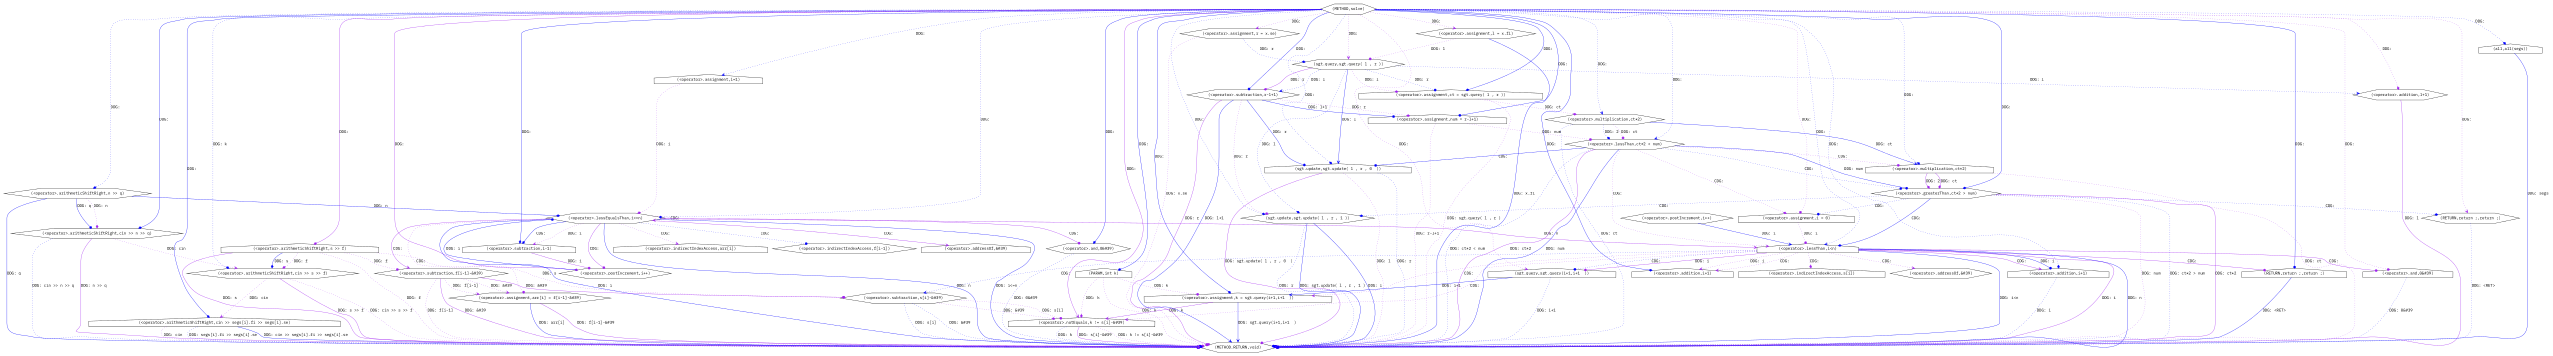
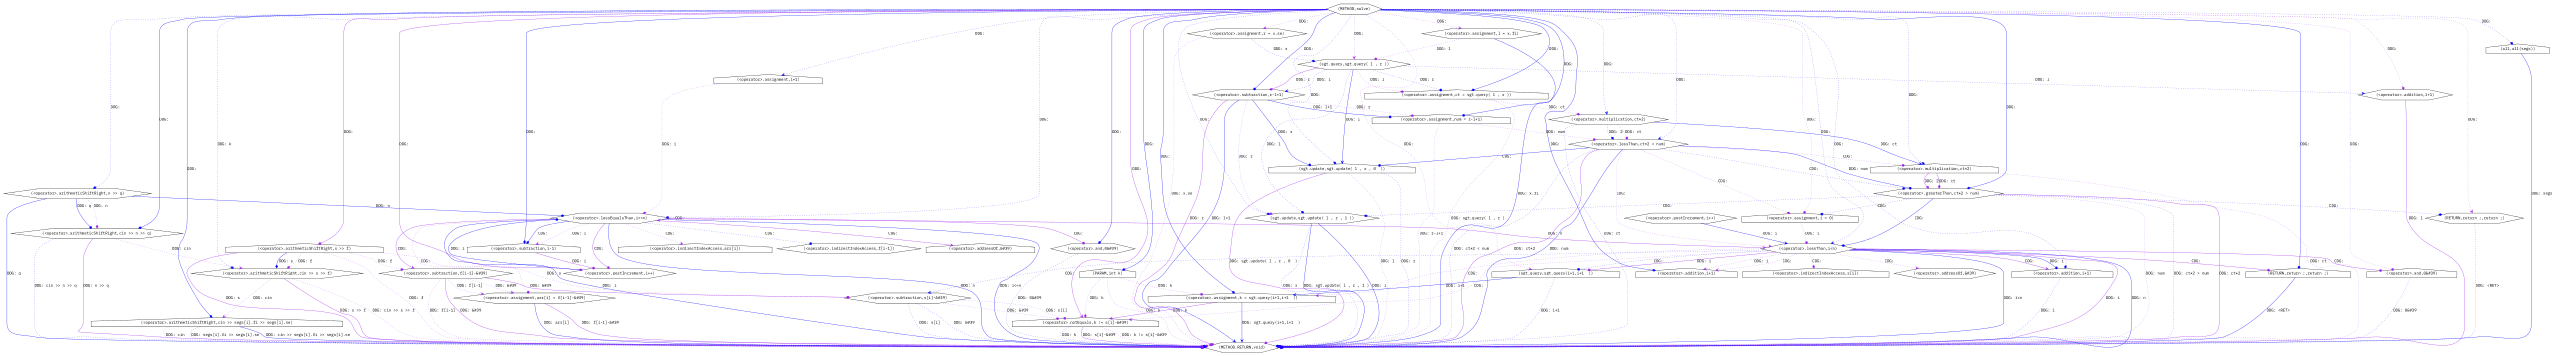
  digraph {
    fontname="IBM Plex Mono"
    node [fontname="IBM Plex Mono" shape=hexagon]
    edge [arrowhead=diamond color=purple fontname="IBM Plex Mono" style=dotted]
    n1 [label="(METHOD,solve)"]
    n2 [label="(PARAM,int k)" shape=house]
    n3 [label="(<operator>.arithmeticShiftRight,cin >> n >> q)"]
    n4 [label="(<operator>.arithmeticShiftRight,cin >> s >> f)"]
    n5 [label="(<operator>.assignment,i=1)" shape=house]
    n6 [label="(<operator>.lessEqualsThan,i<=n)"]
    n7 [label="(<operator>.postIncrement,i++)"]
    n8 [label="(<operator>.arithmeticShiftRight,cin >> segs[i].fi >> segs[i].se)" shape=house]
    n9 [label="(<operator>.assignment,l = x.fi)"]
    n10 [label="(<operator>.assignment,r = x.se)"]
    n11 [label="(<operator>.assignment,ct = sgt.query( l , r ))" shape=house]
    n12 [label="(<operator>.assignment,num = r-l+1)" shape=house]
    n13 [label="(<operator>.assignment,i = 0)" shape=house]
-   n14 [label="(<operator>.lessThan,i<n)" shape=house]
+   n14 [label="(<operator>.lessThan,i<n)"]
    n15 [label="(<operator>.arithmeticShiftRight,n >> q)"]
    n16 [label="(<operator>.arithmeticShiftRight,s >> f)" shape=house]
    n17 [label="(<operator>.and,0&#39)"]
    n18 [label="(all,all(segs))" shape=house]
    n19 [label="(<operator>.lessThan,ct*2 < num)"]
    n20 [label="(<operator>.assignment,k = sgt.query(i+1,i+1  ))" shape=house]
    n21 [label="(<operator>.notEquals,k != s[i]-&#39)" shape=house]
    n22 [label="(<operator>.and,0&#39)" shape=house]
    n23 [label="(sgt.query,sgt.query( l , r ))"]
    n24 [label="(<operator>.subtraction,r-l+1)"]
    n25 [label="(sgt.update,sgt.update( l , r , 0  ))" shape=house]
    n26 [label="(RETURN,return ;,return ;)" shape=house]
    n27 [label="(<operator>.addition,l+1)"]
    n28 [label="(<operator>.multiplication,ct*2)"]
    n29 [label="(<operator>.greaterThan,ct*2 > num)"]
    n30 [label="(sgt.query,sgt.query(i+1,i+1  ))" shape=house]
    n31 [label="(sgt.update,sgt.update( l , r , 1 ))"]
    n32 [label="(<operator>.addition,i+1)" shape=house]
    n33 [label="(<operator>.addition,i+1)" shape=house]
    n34 [label="(<operator>.subtraction,i-1)" shape=house]
    n35 [label="(<operator>.multiplication,ct*2)" shape=house]
    n36 [label="(RETURN,return ;,return ;)"]
    n37 [label="(METHOD_RETURN,void)"]
    n38 [label="(<operator>.assignment,arr[i] = f[i-1]-&#39)"]
    n39 [label="(<operator>.subtraction,f[i-1]-&#39)"]
    n40 [label="(<operator>.indirectIndexAccess,arr[i])" shape=house]
    n41 [label="(<operator>.indirectIndexAccess,f[i-1])"]
    n42 [label="(<operator>.addressOf,&#39)" shape=house]
    n43 [label="(<operator>.subtraction,s[i]-&#39)"]
    n44 [label="(<operator>.indirectIndexAccess,s[i])" shape=house]
    n45 [label="(<operator>.addressOf,&#39)"]
    n46 [label="(<operator>.postIncrement,i++)"]
    n1 -> n2 [color=blue label="DDG: " style=solid]
    n1 -> n3 [color=blue label="DDG: " style=solid]
    n1 -> n4 [color=blue label="DDG: k"]
    n1 -> n5 [arrowhead=vee color=blue label="DDG: "]
    n1 -> n6 [arrowhead=dot color=blue label="DDG: "]
    n1 -> n7 [label="DDG: " style=solid]
    n1 -> n8 [color=blue label="DDG: " style=solid]
    n1 -> n9 [arrowhead=vee label="DDG: "]
    n1 -> n10 [arrowhead=vee label="DDG: "]
    n1 -> n11 [color=blue label="DDG: " style=solid]
    n1 -> n12 [arrowhead=dot color=blue label="DDG: " style=solid]
    n1 -> n13 [arrowhead=dot label="DDG: "]
    n1 -> n14 [arrowhead=vee color=blue label="DDG: "]
    n1 -> n15 [color=blue label="DDG: "]
    n1 -> n16 [label="DDG: " style=solid]
    n1 -> n17 [color=blue label="DDG: " style=solid]
    n1 -> n18 [color=blue label="DDG: "]
    n1 -> n19 [arrowhead=vee color=blue label="DDG: "]
    n1 -> n20 [color=blue label="DDG: " style=solid]
    n1 -> n21 [arrowhead=vee label="DDG: " style=solid]
    n1 -> n22 [arrowhead=dot label="DDG: "]
    n1 -> n23 [arrowhead=vee label="DDG: "]
    n1 -> n24 [arrowhead=dot color=blue label="DDG: " style=solid]
    n1 -> n25 [color=blue label="DDG: "]
    n1 -> n26 [arrowhead=dot color=blue label="DDG: " style=solid]
    n1 -> n27 [label="DDG: "]
    n1 -> n28 [arrowhead=vee color=blue label="DDG: "]
    n1 -> n29 [color=blue label="DDG: " style=solid]
    n1 -> n30 [arrowhead=vee label="DDG: "]
    n1 -> n31 [color=blue label="DDG: "]
    n1 -> n32 [color=blue label="DDG: " style=solid]
    n1 -> n33 [color=blue label="DDG: "]
    n1 -> n34 [color=blue label="DDG: " style=solid]
    n1 -> n35 [color=blue label="DDG: "]
    n1 -> n36 [arrowhead=vee label="DDG: "]
    n2 -> n20 [arrowhead=dot label="DDG: k"]
    n2 -> n21 [label="DDG: k"]
    n2 -> n37 [arrowhead=dot label="DDG: k"]
    n3 -> n4 [arrowhead=vee label="DDG: cin"]
    n3 -> n37 [arrowhead=dot label="DDG: n >> q" style=solid]
    n3 -> n37 [color=blue label="DDG: cin >> n >> q"]
    n4 -> n8 [arrowhead=vee label="DDG: cin"]
    n4 -> n37 [arrowhead=vee label="DDG: s >> f" style=solid]
    n4 -> n37 [arrowhead=vee label="DDG: cin >> s >> f"]
    n5 -> n6 [label="DDG: i"]
    n6 -> n6 [arrowhead=vee label="CDG: "]
    n6 -> n7 [arrowhead=dot label="CDG: " style=solid]
    n6 -> n14 [arrowhead=vee label="DDG: n" style=solid]
    n6 -> n17 [arrowhead=dot label="CDG: " style=solid]
    n6 -> n34 [arrowhead=vee label="DDG: i"]
    n6 -> n34 [color=blue label="CDG: " style=solid]
    n6 -> n37 [color=blue label="DDG: i" style=solid]
    n6 -> n37 [arrowhead=dot color=blue label="DDG: n" style=solid]
    n6 -> n37 [arrowhead=vee color=blue label="DDG: i<=n" style=solid]
    n6 -> n38 [arrowhead=dot label="CDG: "]
    n6 -> n39 [arrowhead=vee label="CDG: " style=solid]
    n6 -> n40 [arrowhead=vee label="CDG: "]
    n6 -> n41 [arrowhead=dot color=blue label="CDG: "]
    n6 -> n42 [arrowhead=vee label="CDG: " style=solid]
    n7 -> n6 [arrowhead=dot color=blue label="DDG: i" style=solid]
    n8 -> n37 [arrowhead=vee label="DDG: cin"]
    n8 -> n37 [arrowhead=dot color=blue label="DDG: segs[i].fi >> segs[i].se"]
    n8 -> n37 [arrowhead=vee color=blue label="DDG: cin >> segs[i].fi >> segs[i].se" style=solid]
    n9 -> n23 [arrowhead=dot label="DDG: l"]
    n9 -> n37 [arrowhead=dot color=blue label="DDG: x.fi" style=solid]
    n10 -> n23 [color=blue label="DDG: r"]
    n10 -> n37 [label="DDG: x.se"]
    n11 -> n28 [label="DDG: ct"]
    n11 -> n37 [arrowhead=dot label="DDG: sgt.query( l , r )"]
    n12 -> n19 [arrowhead=dot label="DDG: num"]
    n12 -> n37 [label="DDG: r-l+1"]
    n13 -> n14 [arrowhead=dot label="DDG: i"]
    n14 -> n20 [arrowhead=vee label="CDG: "]
    n14 -> n21 [arrowhead=vee label="CDG: "]
    n14 -> n22 [arrowhead=dot label="CDG: " style=solid]
    n14 -> n26 [arrowhead=dot label="CDG: " style=solid]
    n14 -> n30 [arrowhead=dot label="DDG: i" style=solid]
    n14 -> n30 [arrowhead=dot color=blue label="CDG: "]
    n14 -> n32 [arrowhead=vee label="DDG: i"]
    n14 -> n32 [arrowhead=vee label="CDG: "]
    n14 -> n33 [arrowhead=dot color=blue label="DDG: i" style=solid]
    n14 -> n33 [arrowhead=vee label="CDG: " style=solid]
    n14 -> n37 [arrowhead=vee label="DDG: i" style=solid]
    n14 -> n37 [arrowhead=vee color=blue label="DDG: n" style=solid]
    n14 -> n37 [color=blue label="DDG: i<n" style=solid]
    n14 -> n43 [arrowhead=vee color=blue label="CDG: "]
    n14 -> n44 [label="CDG: "]
    n14 -> n45 [arrowhead=vee label="CDG: "]
    n15 -> n3 [arrowhead=dot color=blue label="DDG: q" style=solid]
    n15 -> n3 [label="DDG: n"]
    n15 -> n6 [color=blue label="DDG: n" style=solid]
    n15 -> n37 [arrowhead=vee color=blue label="DDG: q" style=solid]
    n16 -> n4 [label="DDG: f"]
    n16 -> n4 [color=blue label="DDG: s" style=solid]
    n16 -> n37 [label="DDG: s" style=solid]
    n16 -> n37 [arrowhead=dot label="DDG: f"]
    n16 -> n39 [arrowhead=dot label="DDG: f"]
    n16 -> n43 [arrowhead=dot label="DDG: s"]
    n17 -> n37 [color=blue label="DDG: 0&#39"]
    n18 -> n37 [color=blue label="DDG: segs" style=solid]
    n19 -> n13 [label="CDG: "]
    n19 -> n14 [arrowhead=vee label="CDG: "]
    n19 -> n25 [arrowhead=dot color=blue label="CDG: " style=solid]
    n19 -> n29 [arrowhead=dot color=blue label="DDG: num" style=solid]
    n19 -> n29 [arrowhead=dot color=blue label="CDG: "]
    n19 -> n35 [arrowhead=dot label="CDG: "]
    n19 -> n37 [arrowhead=vee label="DDG: ct*2" style=solid]
    n19 -> n37 [arrowhead=dot color=blue label="DDG: num" style=solid]
    n19 -> n37 [arrowhead=dot color=blue label="DDG: ct*2 < num"]
    n20 -> n21 [arrowhead=vee label="DDG: k" style=solid]
    n20 -> n37 [arrowhead=vee color=blue label="DDG: sgt.query(i+1,i+1  )" style=solid]
    n21 -> n37 [arrowhead=dot color=blue label="DDG: k"]
    n21 -> n37 [label="DDG: s[i]-&#39" style=solid]
    n21 -> n37 [arrowhead=dot label="DDG: k != s[i]-&#39"]
    n22 -> n37 [arrowhead=dot color=blue label="DDG: 0&#39"]
    n23 -> n11 [label="DDG: l"]
    n23 -> n11 [arrowhead=dot color=blue label="DDG: r"]
    n23 -> n24 [label="DDG: r" style=solid]
    n23 -> n24 [arrowhead=vee color=blue label="DDG: l"]
    n23 -> n25 [arrowhead=vee color=blue label="DDG: l" style=solid]
    n23 -> n27 [arrowhead=vee color=blue label="DDG: l"]
    n23 -> n31 [color=blue label="DDG: l"]
    n24 -> n12 [label="DDG: r"]
    n24 -> n12 [arrowhead=dot color=blue label="DDG: l+1" style=solid]
    n24 -> n25 [arrowhead=dot color=blue label="DDG: r" style=solid]
    n24 -> n31 [label="DDG: r"]
    n24 -> n37 [arrowhead=dot label="DDG: r" style=solid]
    n24 -> n37 [arrowhead=vee color=blue label="DDG: l+1" style=solid]
    n25 -> n37 [label="DDG: l"]
    n25 -> n37 [arrowhead=dot color=blue label="DDG: r"]
    n25 -> n37 [arrowhead=dot label="DDG: sgt.update( l , r , 0  )" style=solid]
    n26 -> n37 [arrowhead=dot color=blue label="DDG: <RET>" style=solid]
    n27 -> n37 [arrowhead=dot label="DDG: l" style=solid]
    n28 -> n19 [color=blue label="DDG: 2"]
    n28 -> n19 [arrowhead=dot label="DDG: ct"]
    n28 -> n35 [arrowhead=vee color=blue label="DDG: ct" style=solid]
    n28 -> n37 [color=blue label="DDG: ct"]
    n29 -> n13 [arrowhead=dot color=blue label="CDG: "]
    n29 -> n14 [color=blue label="CDG: " style=solid]
    n29 -> n31 [color=blue label="CDG: "]
    n29 -> n36 [color=blue label="CDG: "]
    n29 -> n37 [arrowhead=dot label="DDG: ct*2" style=solid]
    n29 -> n37 [arrowhead=dot label="DDG: num"]
    n29 -> n37 [color=blue label="DDG: ct*2 > num"]
    n30 -> n20 [arrowhead=vee color=blue label="DDG: i+1" style=solid]
    n30 -> n37 [color=blue label="DDG: i+1"]
    n31 -> n37 [arrowhead=dot color=blue label="DDG: l" style=solid]
    n31 -> n37 [color=blue label="DDG: r"]
    n31 -> n37 [arrowhead=dot color=blue label="DDG: sgt.update( l , r , 1 )" style=solid]
    n33 -> n37 [color=blue label="DDG: i"]
    n34 -> n7 [arrowhead=dot label="DDG: i" style=solid]
    n35 -> n29 [label="DDG: 2" style=solid]
    n35 -> n29 [label="DDG: ct" style=solid]
    n35 -> n37 [arrowhead=vee label="DDG: ct"]
    n36 -> n37 [color=blue label="DDG: <RET>"]
    n38 -> n37 [color=blue label="DDG: arr[i]" style=solid]
    n38 -> n37 [label="DDG: f[i-1]-&#39" style=solid]
    n39 -> n37 [label="DDG: f[i-1]"]
    n39 -> n37 [arrowhead=dot label="DDG: &#39" style=solid]
    n39 -> n38 [arrowhead=vee label="DDG: &#39"]
    n39 -> n38 [arrowhead=vee label="DDG: f[i-1]"]
    n39 -> n43 [label="DDG: &#39" style=solid]
    n43 -> n21 [arrowhead=dot label="DDG: s[i]"]
    n43 -> n21 [label="DDG: &#39"]
    n43 -> n37 [arrowhead=vee color=blue label="DDG: s[i]"]
    n43 -> n37 [arrowhead=vee color=blue label="DDG: &#39"]
    n46 -> n14 [arrowhead=vee color=blue label="DDG: i" style=solid]
  }
